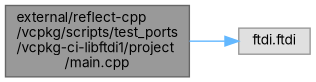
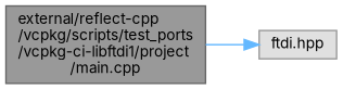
  digraph {
    rankdir=LR
    fontname=Inter
    node [fontname=Inter fontsize=10 shape=box style=filled]
    n1 [color=gray40 fillcolor=grey60 fontcolor=black height=0.2 label="external/reflect-cpp\l/vcpkg/scripts/test_ports\l/vcpkg-ci-libftdi1/project\l/main.cpp" width=0.4]
-   n2 [color=grey60 fillcolor="#E0E0E0" height=0.2 label="ftdi.ftdi" width=0.4]
+   n2 [color=grey60 fillcolor="#E0E0E0" height=0.2 label="ftdi.hpp" width=0.4]
    n1 -> n2 [color=steelblue1 fontname=Inter fontsize=10 labelfontname=Helvetica labelfontsize=10 style=solid]
  }
